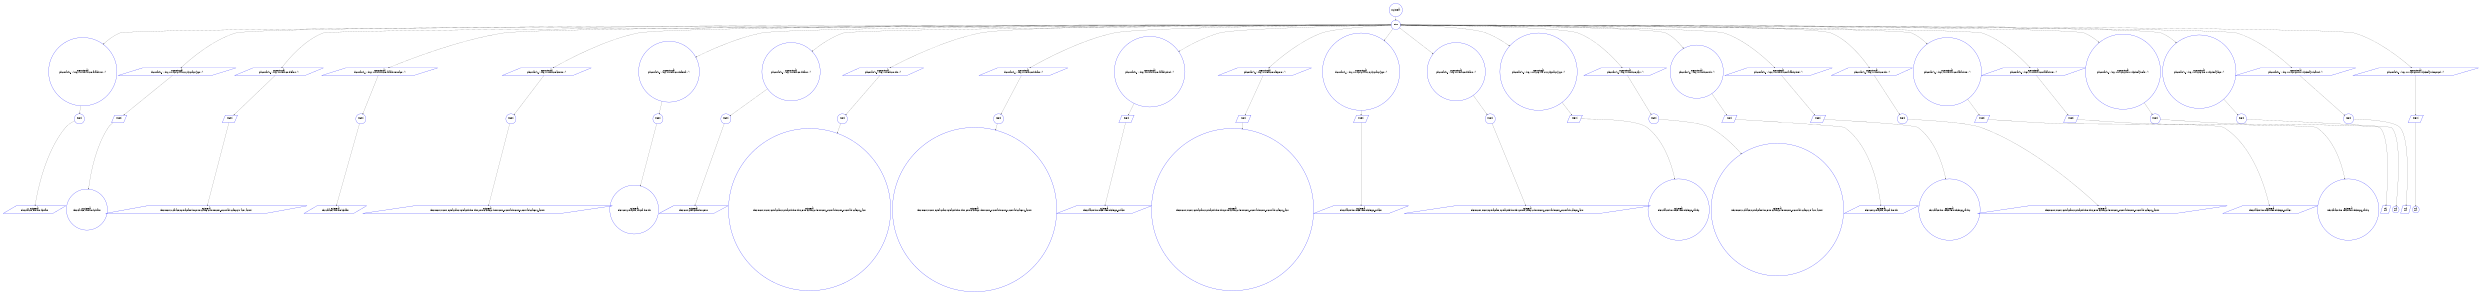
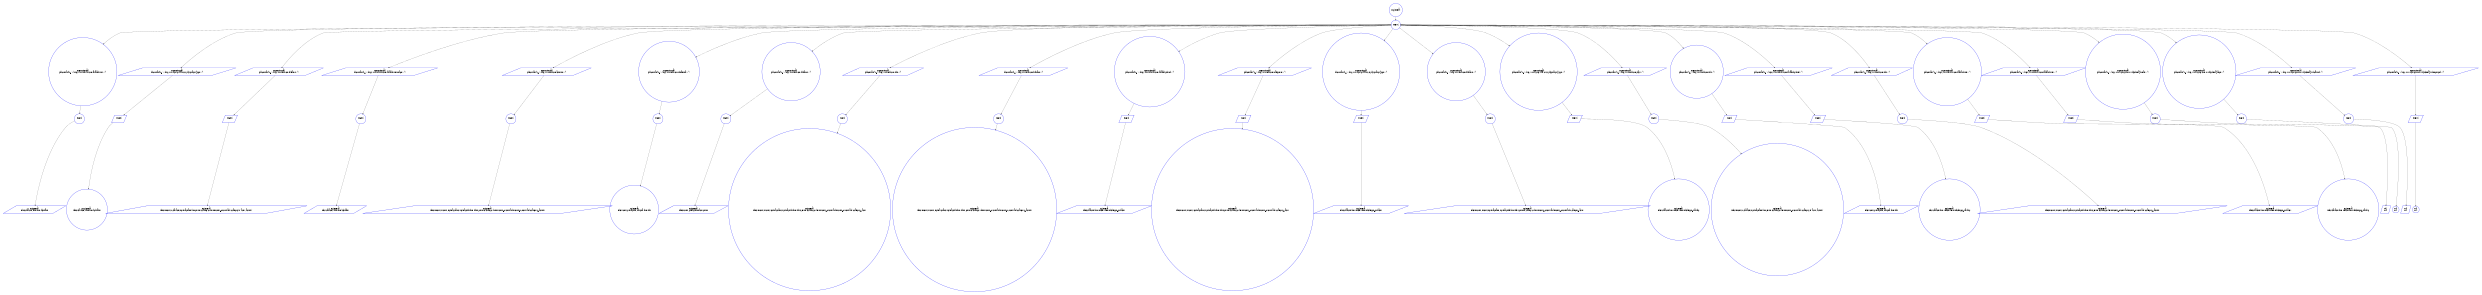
  digraph {
    node [color=blue fontcolor=black shape=circle style=bold]
    n1 [label=LogSQLEval]
-   n2 [label=Union]
+   n2 [label=LogProj]
    n3 [label="LogFunctionCall\nAddConstant{0=(\"<https://www.starwars.com/databank/uses>\")}"]
    n4 [label="LogFunctionCall\nAddConstant{0=(\"<http://www.w3.org/1999/02/22-rdf-syntax-ns#type>\")}" shape=parallelogram]
    n5 [label="LogFunctionCall\nAddConstant{0=(\"<http://www.imdb.com/fullName>\")}" shape=parallelogram]
    n6 [label="LogFunctionCall\nAddConstant{0=(\"<https://www.starwars.com/databank/usesWeapon>\")}" shape=parallelogram]
    n7 [label="LogFunctionCall\nAddConstant{0=(\"<http://www.imdb.com/actressIn>\")}" shape=parallelogram]
    n8 [label="LogFunctionCall\nAddConstant{0=(\"<http://www.imdb.com/releaseYear>\")}"]
    n9 [label="LogFunctionCall\nAddConstant{0=(\"<http://www.imdb.com/fullName>\")}"]
    n10 [label="LogFunctionCall\nAddConstant{0=(\"<http://www.imdb.com/title>\")}" shape=parallelogram]
    n11 [label="LogFunctionCall\nAddConstant{0=(\"<http://www.imdb.com/fullName>\")}" shape=parallelogram]
    n12 [label="LogFunctionCall\nAddConstant{0=(\"<https://www.starwars.com/databank/pilotOf>\")}"]
    n13 [label="LogFunctionCall\nAddConstant{0=(\"<http://www.imdb.com/maleActorIn>\")}" shape=parallelogram]
    n14 [label="LogFunctionCall\nAddConstant{0=(\"<http://www.w3.org/1999/02/22-rdf-syntax-ns#type>\")}"]
    n15 [label="LogFunctionCall\nAddConstant{0=(\"<http://www.imdb.com/fullName>\")}"]
    n16 [label="LogFunctionCall\nAddConstant{0=(\"<http://www.w3.org/1999/02/22-rdf-syntax-ns#type>\")}"]
    n17 [label="LogFunctionCall\nAddConstant{0=(\"<http://www.imdb.com/plays>\")}" shape=parallelogram]
    n18 [label="LogFunctionCall\nAddConstant{0=(\"<http://www.imdb.com/title>\")}"]
    n19 [label="LogFunctionCall\nAddConstant{0=(\"<https://www.starwars.com/databank/pilotOf>\")}" shape=parallelogram]
    n20 [label="LogFunctionCall\nAddConstant{0=(\"<http://www.imdb.com/title>\")}" shape=parallelogram]
    n21 [label="LogFunctionCall\nAddConstant{0=(\"<https://www.starwars.com/databank/uses>\")}"]
    n22 [label="LogFunctionCall\nAddConstant{0=(\"<https://www.starwars.com/databank/uses>\")}" shape=parallelogram]
    n23 [label="LogFunctionCall\nAddConstant{0=(\"<http://www.w3.org/2000/01/rdf-schema#domain>\")}"]
    n24 [label="LogFunctionCall\nAddConstant{0=(\"<http://www.w3.org/2000/01/rdf-schema#range>\")}"]
    n25 [label="LogFunctionCall\nAddConstant{0=(\"<http://www.w3.org/2000/01/rdf-schema#subClassOf>\")}" shape=parallelogram]
    n26 [label="LogFunctionCall\nAddConstant{0=(\"<http://www.w3.org/2000/01/rdf-schema#subPropertyOf>\")}" shape=parallelogram]
    n27 [label="LogProj\n[]"]
    n28 [label="LogProj\n[]" shape=parallelogram]
    n29 [label="LogProj\n[]" shape=parallelogram]
    n30 [label="LogProj\n[]"]
    n31 [label="LogProj\n[]"]
    n32 [label="LogProj\n[]"]
    n33 [label="LogProj\n[]"]
    n34 [label="LogProj\n[]"]
    n35 [label="LogProj\n[]"]
    n36 [label="LogProj\n[]" shape=parallelogram]
    n37 [label="LogProj\n[]" shape=parallelogram]
    n38 [label="LogProj\n[]" shape=parallelogram]
    n39 [label="LogProj\n[]"]
    n40 [label="LogProj\n[]" shape=parallelogram]
    n41 [label="LogProj\n[]"]
    n42 [label="LogProj\n[]" shape=parallelogram]
    n43 [label="LogProj\n[]" shape=parallelogram]
    n44 [label="LogProj\n[]"]
    n45 [label="LogProj\n[]" shape=parallelogram]
    n46 [label="LogProj\n[]" shape=parallelogram]
    n47 [label="LogProj\n[]"]
    n48 [label="LogProj\n[]"]
    n49 [label="LogProj\n[]"]
    n50 [label="LogProj\n[]" shape=parallelogram]
    n51 [label="LogSQLEval \nselect character, saber from lightsaber" shape=parallelogram]
    n52 [label="LogSQLEval \nselect character, saber from lightsaber"]
    n53 [label="LogSQLEval \nselect P.nconst, C.character, P.primaryName from person P, casting C where P.nconst=C.nconst and C.category in ('actor','actress')" shape=parallelogram]
    n54 [label="LogSQLEval \nselect character, saber from lightsaber" shape=parallelogram]
    n55 [label="LogSQLEval \nselect P.nconst, T.tconst, P.primaryName, T.primaryTitle from title T, person P, casting C where T.tconst=C.tconst and P.nconst=C.nconst and C.category='actress'" shape=parallelogram]
    n56 [label="LogSQLEval \nselect tconst, primarytitle, startyear from title"]
-   n57 [label="LogSQLEval \nselect nconst, primaryName from person" shape=parallelogram]
+   n57 [label="LogSQLEval \nselect nconst, primaryName actor person" shape=parallelogram]
    n58 [label="LogSQLEval \nselect P.nconst, T.tconst, P.primaryName, T.primaryTitle from title T, person P, casting C where T.tconst=C.tconst and P.nconst=C.nconst and C.category='actor'"]
    n59 [label="LogSQLEval \nselect P.nconst, T.tconst, P.primaryName, T.primaryTitle from title T, person P, casting C where T.tconst=C.tconst and P.nconst=C.nconst and C.category='actress'"]
    n60 [label="LogSQLEval \nselect character from vehicle where vehicleType='podracer'" shape=parallelogram]
    n61 [label="LogSQLEval \nselect P.nconst, T.tconst, P.primaryName, T.primaryTitle from title T, person P, casting C where T.tconst=C.tconst and P.nconst=C.nconst and C.category='actor'"]
    n62 [label="LogSQLEval \nselect character from vehicle where vehicleType='podracer'" shape=parallelogram]
    n63 [label="LogSQLEval \nselect P.nconst, T.tconst, P.primaryName, T.primaryTitle from title T, person P, casting C where T.tconst=C.tconst and P.nconst=C.nconst and C.category='actor'" shape=parallelogram]
    n64 [label="LogSQLEval \nselect character from vehicle where vehicleType='starship'"]
    n65 [label="LogSQLEval \nselect P.nconst, C.character, P.primaryName from person P, casting C where P.nconst=C.nconst and C.category in ('actor','actress')"]
    n66 [label="LogSQLEval \nselect tconst, primarytitle, startyear from title" shape=parallelogram]
    n67 [label="LogSQLEval \nselect character from vehicle where vehicleType='starship'"]
    n68 [label="LogSQLEval \nselect P.nconst, T.tconst, P.primaryName, T.primaryTitle from title T, person P, casting C where T.tconst=C.tconst and P.nconst=C.nconst and C.category='actress'" shape=parallelogram]
    n69 [label="LogSQLEval \nselect character from vehicle where vehicleType='podracer'" shape=parallelogram]
    n70 [label="LogSQLEval \nselect character from vehicle where vehicleType='starship'"]
    n71 [label="null \nnull" shape=parallelogram]
    n72 [label="null \nnull"]
    n73 [label="null \nnull" shape=parallelogram]
    n74 [label="null \nnull"]
    n1 -> n2
    n2 -> n3
    n2 -> n4
    n2 -> n5
    n2 -> n6
    n2 -> n7
    n2 -> n8
    n2 -> n9
    n2 -> n10
    n2 -> n11
    n2 -> n12
    n2 -> n13
    n2 -> n14
    n2 -> n15
    n2 -> n16
    n2 -> n17
    n2 -> n18
    n2 -> n19
    n2 -> n20
    n2 -> n21
    n2 -> n22
    n2 -> n23
    n2 -> n24
    n2 -> n25
    n2 -> n26
    n3 -> n27
    n4 -> n28
    n5 -> n29
    n6 -> n30
    n7 -> n31
    n8 -> n32
    n9 -> n33
    n10 -> n34
    n11 -> n35
    n12 -> n36
    n13 -> n37
    n14 -> n38
    n15 -> n39
    n16 -> n40
    n17 -> n41
    n18 -> n42
    n19 -> n43
    n20 -> n44
    n21 -> n45
    n22 -> n46
    n23 -> n47
    n24 -> n48
    n25 -> n49
    n26 -> n50
    n27 -> n51
    n28 -> n52
    n29 -> n53
    n30 -> n54
    n31 -> n55
    n32 -> n56
    n33 -> n57
    n34 -> n58
    n35 -> n59
    n36 -> n60
    n37 -> n61
    n38 -> n62
    n39 -> n63
    n40 -> n64
    n41 -> n65
    n42 -> n66
    n43 -> n67
    n44 -> n68
    n45 -> n69
    n46 -> n70
    n47 -> n71
    n48 -> n72
    n49 -> n73
    n50 -> n74
  }
